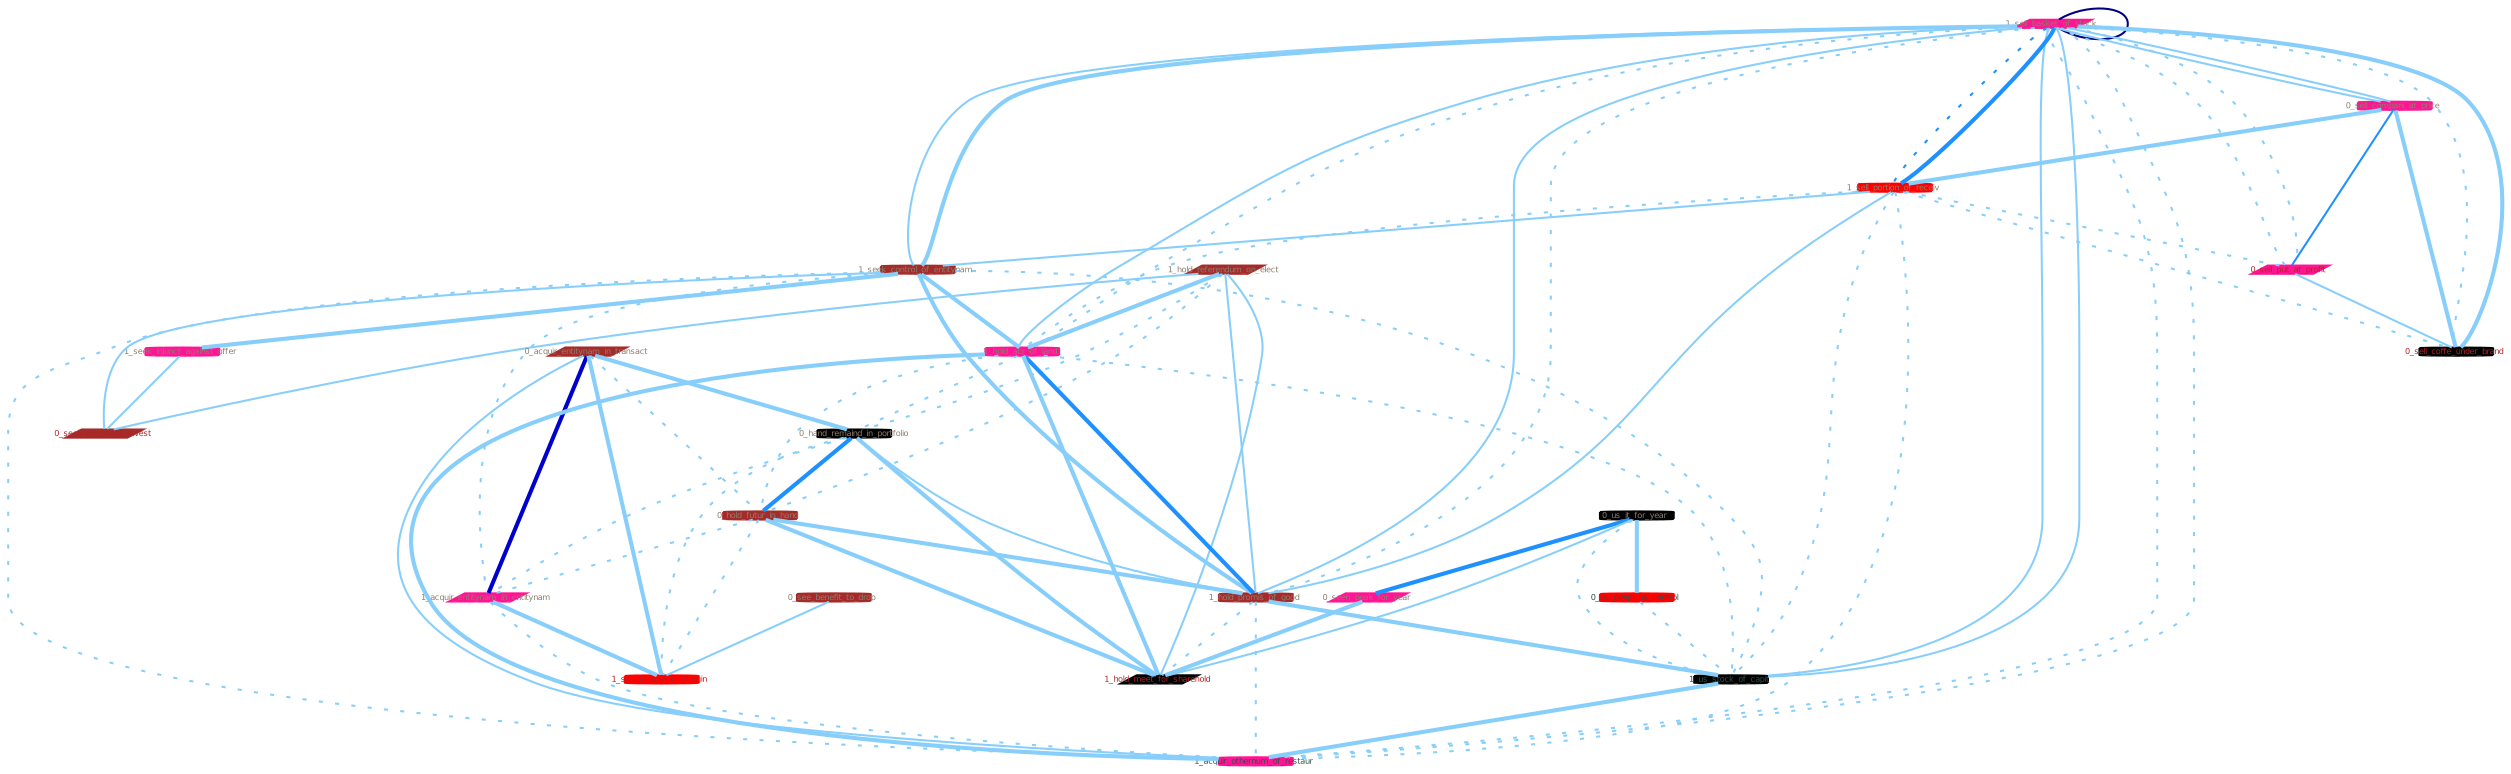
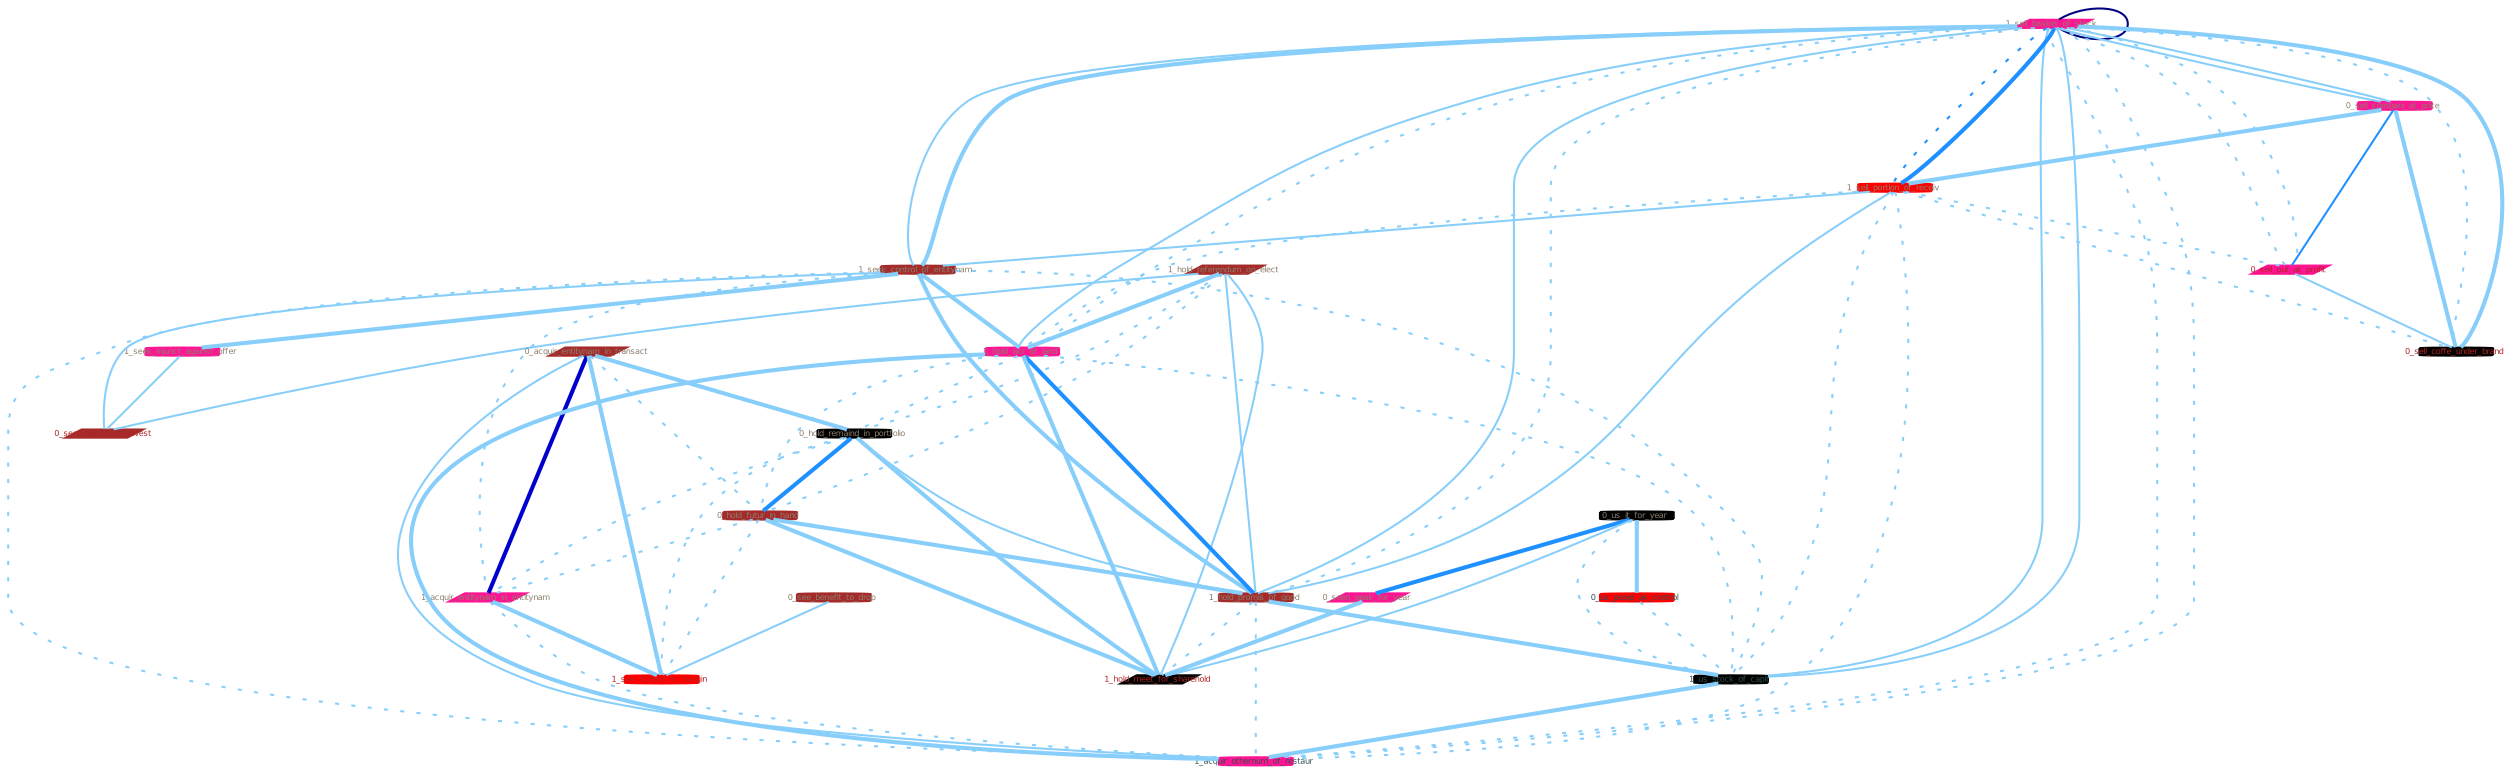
  graph {
    fontname="DejaVu Sans"
    node [color=deeppink fixedsize=true fontcolor="#8b7d6b" fontsize=4 shape=cylinder style=filled fontname="DejaVu Sans"]
    edge [color="#87cefa" style=dotted w=1 fontname="DejaVu Sans"]
    "1_sell_basket_of_stock " [height=.06 shape=parallelogram width=.5]
    "0_sell_compani_at_price " [height=.06 width=.5]
    "1_hold_referendum_on_elect " [color=brown height=.06 shape=parallelogram width=.5]
    "0_see_benefit_to_drop " [color=brown height=.06 width=.5]
    "1_sell_portion_of_receiv " [color=red height=.06 width=.5]
    "1_seek_control_of_entitynam " [color=brown height=.06 width=.5]
    "0_acquir_entitynam_in_transact " [color=brown height=.06 shape=parallelogram width=.5]
    "1_hold_acr_of_land " [height=.06 width=.5]
    "1_seek_injunct_against_offer " [height=.06 width=.5]
    "0_us_it_for_year " [color=black height=.06 width=.5]
-   "0_hold_remaind_in_portfolio " [color=black height=.06 width=.5 label="0_hand_remaind_in_portfolio"]
+   "0_hold_remaind_in_portfolio " [color=black height=.06 width=.5]
    "0_seen_peak_for_year " [height=.06 shape=parallelogram width=.5]
    "0_hold_futur_in_hand " [color=brown height=.06 width=.5]
    "1_hold_promis_of_good " [color=brown height=.06 width=.5]
    "1_acquir_entitynam_in_entitynam " [height=.06 shape=parallelogram width=.5]
    "0_sell_put_at_profit " [fontcolor="#b22222" height=.06 shape=parallelogram width=.5]
    "0_seek_return_on_invest " [color=brown fontcolor="#b22222" height=.06 shape=parallelogram width=.5]
    "1_see_improv_in_margin " [color=red fontcolor="#b22222" height=.06 width=.5]
    "0_sell_coffe_under_brand " [color=black fontcolor="#b22222" height=.06 width=.5]
    "1_hold_meet_for_sharehold " [color=black fontcolor="#b22222" height=.06 shape=parallelogram width=.5]
    "1_us_stock_of_capit " [color=black fontcolor="#2f4f4f" height=.06 width=.5]
    "1_acquir_othernum_of_restaur " [fontcolor="#2f4f4f" height=.06 width=.5]
    "0_us_peopl_as_control " [color=red fontcolor="#2f4f4f" height=.06 width=.5]
    subgraph sub_1 {
      "1_sell_basket_of_stock "
      "0_sell_compani_at_price "
      "1_hold_referendum_on_elect "
      "0_see_benefit_to_drop "
      "1_sell_portion_of_receiv "
      "1_seek_control_of_entitynam "
      "0_acquir_entitynam_in_transact "
      "1_hold_acr_of_land "
      "1_seek_injunct_against_offer "
      "0_us_it_for_year "
      "0_hold_remaind_in_portfolio "
      "0_seen_peak_for_year "
      "0_hold_futur_in_hand "
      "1_hold_promis_of_good "
      "1_acquir_entitynam_in_entitynam "
    }
    subgraph sub_2 {
      "0_sell_put_at_profit "
      "0_seek_return_on_invest "
      "1_see_improv_in_margin "
      "0_sell_coffe_under_brand "
      "1_hold_meet_for_sharehold "
    }
    "1_sell_basket_of_stock " -- "1_sell_basket_of_stock " [color="#000080" style=solid w=4]
    "1_sell_basket_of_stock " -- "0_sell_compani_at_price " [style=solid]
    "1_sell_basket_of_stock " -- "1_sell_portion_of_receiv " [color="#1e90ff" w=2]
    "1_sell_basket_of_stock " -- "1_seek_control_of_entitynam " [style=solid]
    "1_sell_basket_of_stock " -- "1_hold_acr_of_land " [style=solid]
    "1_sell_basket_of_stock " -- "1_hold_promis_of_good " [style=solid]
    "1_sell_basket_of_stock " -- "1_hold_promis_of_good "
    "1_sell_basket_of_stock " -- "0_sell_put_at_profit "
    "1_sell_basket_of_stock " -- "0_sell_put_at_profit "
    "1_sell_basket_of_stock " -- "0_sell_coffe_under_brand "
    "1_sell_basket_of_stock " -- "0_sell_coffe_under_brand " [style=bold]
    "1_sell_basket_of_stock " -- "1_us_stock_of_capit " [style=solid]
    "1_sell_basket_of_stock " -- "1_us_stock_of_capit " [style=solid]
    "1_sell_basket_of_stock " -- "1_acquir_othernum_of_restaur "
    "1_sell_basket_of_stock " -- "1_acquir_othernum_of_restaur "
    "0_sell_compani_at_price " -- "1_sell_basket_of_stock " [style=solid]
    "0_sell_compani_at_price " -- "1_sell_portion_of_receiv " [style=bold]
    "0_sell_compani_at_price " -- "0_sell_put_at_profit " [color="#1e90ff" w=2 style=solid]
    "0_sell_compani_at_price " -- "0_sell_coffe_under_brand " [style=bold]
    "1_hold_referendum_on_elect " -- "1_hold_acr_of_land " [style=bold]
    "1_hold_referendum_on_elect " -- "0_hold_remaind_in_portfolio "
    "1_hold_referendum_on_elect " -- "0_hold_futur_in_hand "
    "1_hold_referendum_on_elect " -- "1_hold_promis_of_good " [style=solid]
    "1_hold_referendum_on_elect " -- "0_seek_return_on_invest " [style=solid]
    "1_hold_referendum_on_elect " -- "1_hold_meet_for_sharehold " [style=solid]
    "0_see_benefit_to_drop " -- "1_see_improv_in_margin " [style=solid]
    "1_sell_portion_of_receiv " -- "1_sell_basket_of_stock " [color="#1e90ff" w=2 style=bold]
    "1_sell_portion_of_receiv " -- "1_seek_control_of_entitynam " [style=solid]
    "1_sell_portion_of_receiv " -- "1_hold_acr_of_land "
    "1_sell_portion_of_receiv " -- "1_hold_promis_of_good " [style=solid]
    "1_sell_portion_of_receiv " -- "0_sell_put_at_profit "
    "1_sell_portion_of_receiv " -- "0_sell_coffe_under_brand "
    "1_sell_portion_of_receiv " -- "1_us_stock_of_capit "
    "1_sell_portion_of_receiv " -- "1_acquir_othernum_of_restaur "
    "1_seek_control_of_entitynam " -- "1_sell_basket_of_stock " [style=bold]
    "1_seek_control_of_entitynam " -- "1_hold_acr_of_land " [style=bold]
    "1_seek_control_of_entitynam " -- "1_seek_injunct_against_offer " [style=bold]
    "1_seek_control_of_entitynam " -- "1_hold_promis_of_good " [style=bold]
    "1_seek_control_of_entitynam " -- "1_acquir_entitynam_in_entitynam "
    "1_seek_control_of_entitynam " -- "0_seek_return_on_invest " [style=solid]
    "1_seek_control_of_entitynam " -- "1_us_stock_of_capit "
    "1_seek_control_of_entitynam " -- "1_acquir_othernum_of_restaur "
    "0_acquir_entitynam_in_transact " -- "0_hold_remaind_in_portfolio " [style=bold]
    "0_acquir_entitynam_in_transact " -- "0_hold_futur_in_hand "
    "0_acquir_entitynam_in_transact " -- "1_acquir_entitynam_in_entitynam " [color="#0000cd" w=3 style=bold]
    "0_acquir_entitynam_in_transact " -- "1_see_improv_in_margin " [style=bold]
    "0_acquir_entitynam_in_transact " -- "1_acquir_othernum_of_restaur " [style=solid]
    "1_hold_acr_of_land " -- "1_sell_basket_of_stock "
    "1_hold_acr_of_land " -- "0_hold_remaind_in_portfolio "
    "1_hold_acr_of_land " -- "0_hold_futur_in_hand "
    "1_hold_acr_of_land " -- "1_hold_promis_of_good " [color="#1e90ff" w=2 style=bold]
    "1_hold_acr_of_land " -- "1_hold_meet_for_sharehold " [style=bold]
    "1_hold_acr_of_land " -- "1_us_stock_of_capit "
    "1_hold_acr_of_land " -- "1_acquir_othernum_of_restaur " [style=bold]
    "1_seek_injunct_against_offer " -- "0_seek_return_on_invest " [style=solid]
    "0_us_it_for_year " -- "0_seen_peak_for_year " [color="#1e90ff" w=2 style=bold]
    "0_us_it_for_year " -- "1_hold_meet_for_sharehold " [style=solid]
    "0_us_it_for_year " -- "1_us_stock_of_capit "
    "0_us_it_for_year " -- "0_us_peopl_as_control " [style=bold]
    "0_hold_remaind_in_portfolio " -- "0_hold_futur_in_hand " [color="#1e90ff" w=2 style=bold]
    "0_hold_remaind_in_portfolio " -- "1_hold_promis_of_good " [style=solid]
    "0_hold_remaind_in_portfolio " -- "1_acquir_entitynam_in_entitynam "
    "0_hold_remaind_in_portfolio " -- "1_see_improv_in_margin "
    "0_hold_remaind_in_portfolio " -- "1_hold_meet_for_sharehold " [style=bold]
    "0_seen_peak_for_year " -- "1_hold_meet_for_sharehold " [style=bold]
    "0_hold_futur_in_hand " -- "1_hold_promis_of_good " [style=bold]
    "0_hold_futur_in_hand " -- "1_acquir_entitynam_in_entitynam "
    "0_hold_futur_in_hand " -- "1_see_improv_in_margin "
    "0_hold_futur_in_hand " -- "1_hold_meet_for_sharehold " [style=bold]
    "1_hold_promis_of_good " -- "1_hold_meet_for_sharehold "
    "1_hold_promis_of_good " -- "1_us_stock_of_capit " [style=bold]
    "1_hold_promis_of_good " -- "1_acquir_othernum_of_restaur "
    "1_acquir_entitynam_in_entitynam " -- "1_see_improv_in_margin " [style=bold]
    "1_acquir_entitynam_in_entitynam " -- "1_acquir_othernum_of_restaur "
    "0_sell_put_at_profit " -- "0_sell_coffe_under_brand " [style=solid]
    "1_us_stock_of_capit " -- "1_acquir_othernum_of_restaur " [style=bold]
    "0_us_peopl_as_control " -- "1_us_stock_of_capit "
  }
